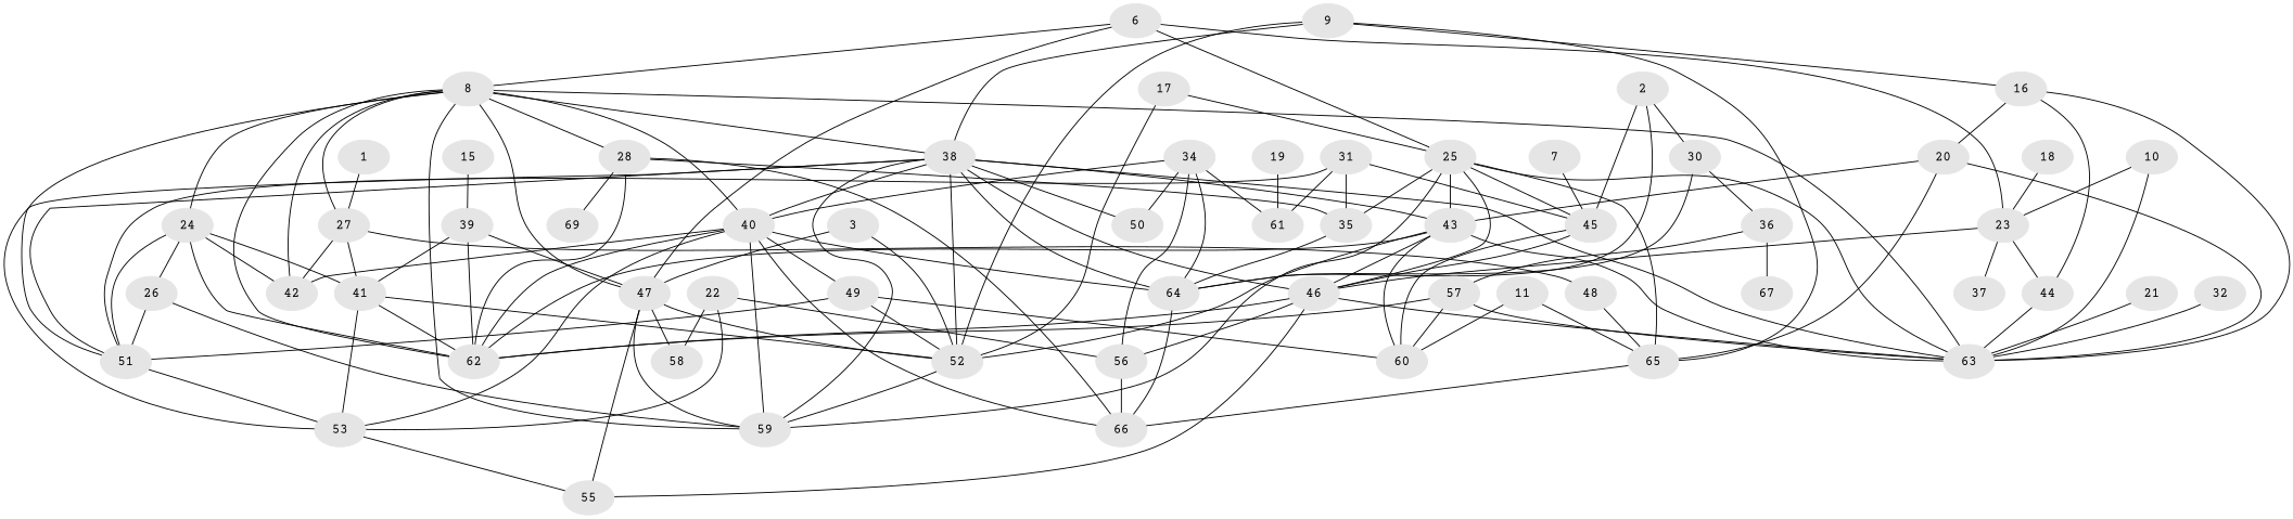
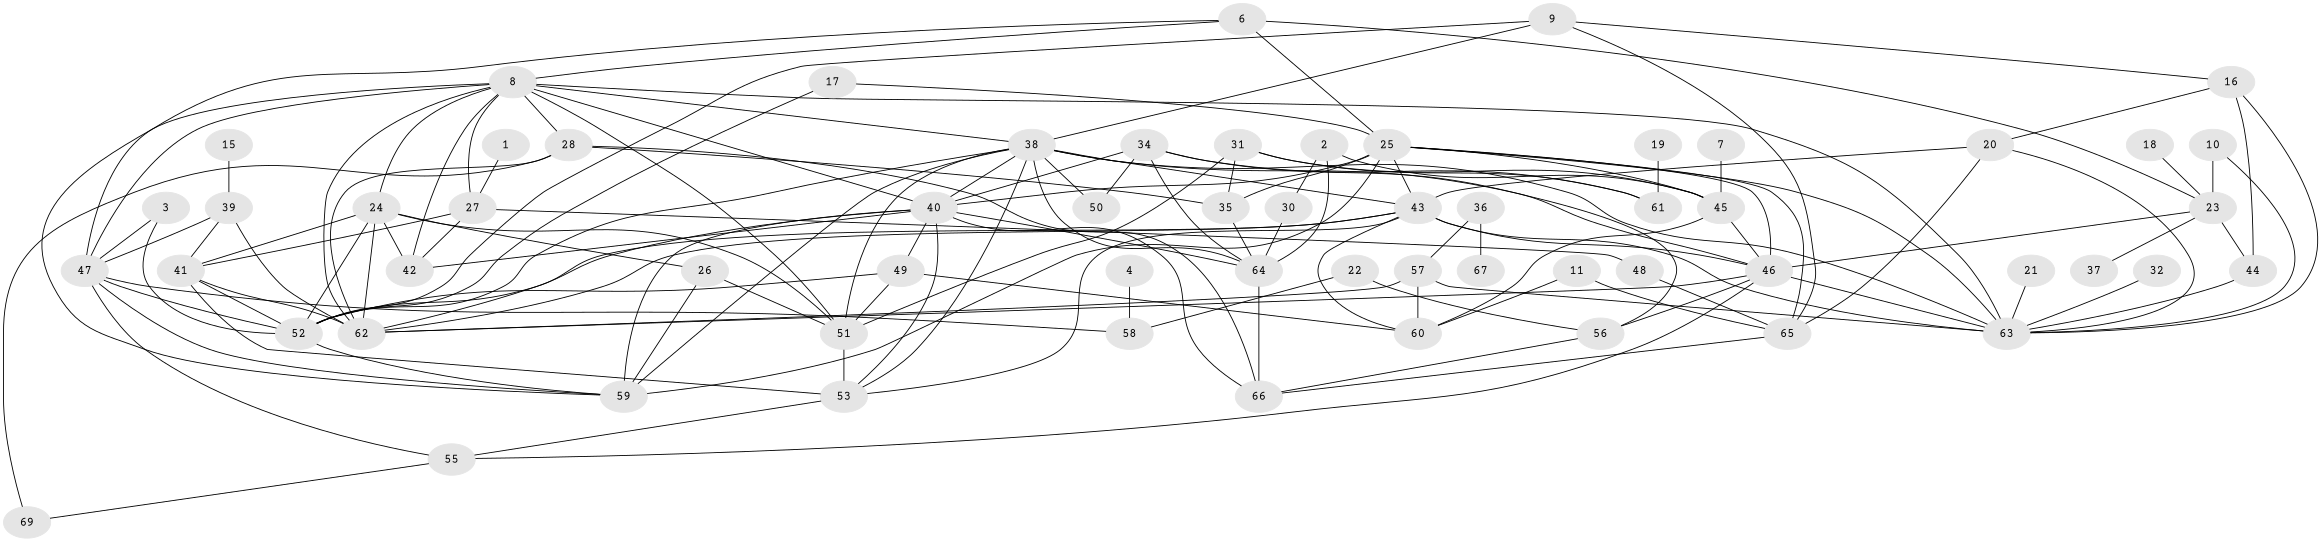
  graph {
    fontname="Courier Prime"
    node [color=gray90 fontname="Courier Prime" style=filled]
    edge [fontname="Courier Prime" weight=1.0]
    1
    27
    42
    41
    48
    2
    30
    45
    64
    36
    46
    60
    66
    3
    47
    52
    58
    59
    55
+   4
    6
    8
    23
    25
    24
    28
    38
    40
    51
    62
    63
    44
    37
    65
    43
    35
    7
    26
    69
    50
    53
    49
    9
    16
    20
    10
    11
    15
    39
    17
    18
    19
    61
    21
    22
    56
    57
    67
    31
    32
    34
    1 -- 27
    27 -- 42 [weight=2.0]
    27 -- 41
    27 -- 48
    41 -- 52 [weight=2.0]
    41 -- 62 [weight=2.0]
    41 -- 53 [weight=2.0]
    48 -- 65
    2 -- 30
    2 -- 45
    2 -- 64
    30 -- 64
-   30 -- 36
    45 -- 46
    45 -- 60
    64 -- 66
    36 -- 57
    36 -- 67
    46 -- 55
    46 -- 62
    46 -- 63
    46 -- 56
    3 -- 47
    3 -- 52
    47 -- 52
    47 -- 58
    47 -- 59
    47 -- 55
    52 -- 59
+   55 -- 69
+   4 -- 58
    6 -- 47
    6 -- 8
    6 -- 23
    6 -- 25
    8 -- 27
    8 -- 42
    8 -- 47
    8 -- 59
    8 -- 24
    8 -- 28
    8 -- 38
    8 -- 40
    8 -- 51
    8 -- 62
    8 -- 63
    23 -- 46
    23 -- 44
    23 -- 37
    25 -- 45
    25 -- 46
    25 -- 59
+   25 -- 40 [weight=2.0]
    25 -- 63
    25 -- 65
    25 -- 43
    25 -- 35
    24 -- 42
    24 -- 41 [weight=2.0]
+   24 -- 52
    24 -- 51
    24 -- 62
    24 -- 26
    28 -- 66
    28 -- 62
    28 -- 35
    28 -- 69
    38 -- 64
    38 -- 46
    38 -- 52
    38 -- 59
    38 -- 40 [weight=2.0]
    38 -- 51
    38 -- 63
    38 -- 43 [weight=2.0]
    38 -- 50
    38 -- 53
    40 -- 42 [weight=2.0]
    40 -- 64
    40 -- 66
    40 -- 59
    40 -- 62
    40 -- 53
    40 -- 49
    51 -- 53 [weight=2.0]
    44 -- 63
    65 -- 66
    43 -- 46
    43 -- 60
    43 -- 52
    43 -- 62
    43 -- 63
-   22 -- 53
+   43 -- 53
    35 -- 64
    7 -- 45
    26 -- 59
    26 -- 51
    53 -- 55
    49 -- 60
    49 -- 52
    49 -- 51
    9 -- 52
    9 -- 38
    9 -- 65
    9 -- 16
    16 -- 63
    16 -- 44
    16 -- 20
    20 -- 63
    20 -- 65
    20 -- 43
    10 -- 23
    10 -- 63
    11 -- 60
    11 -- 65
    15 -- 39
    39 -- 41
    39 -- 47
    39 -- 62
    17 -- 52
    17 -- 25
    18 -- 23
    19 -- 61
    21 -- 63
    22 -- 58
    22 -- 56
    56 -- 66
    57 -- 60
    57 -- 62
    57 -- 63
    31 -- 45
    31 -- 51
    31 -- 35
    31 -- 61
    32 -- 63
    34 -- 64
    34 -- 40
    34 -- 50
    34 -- 61
    34 -- 56
  }
